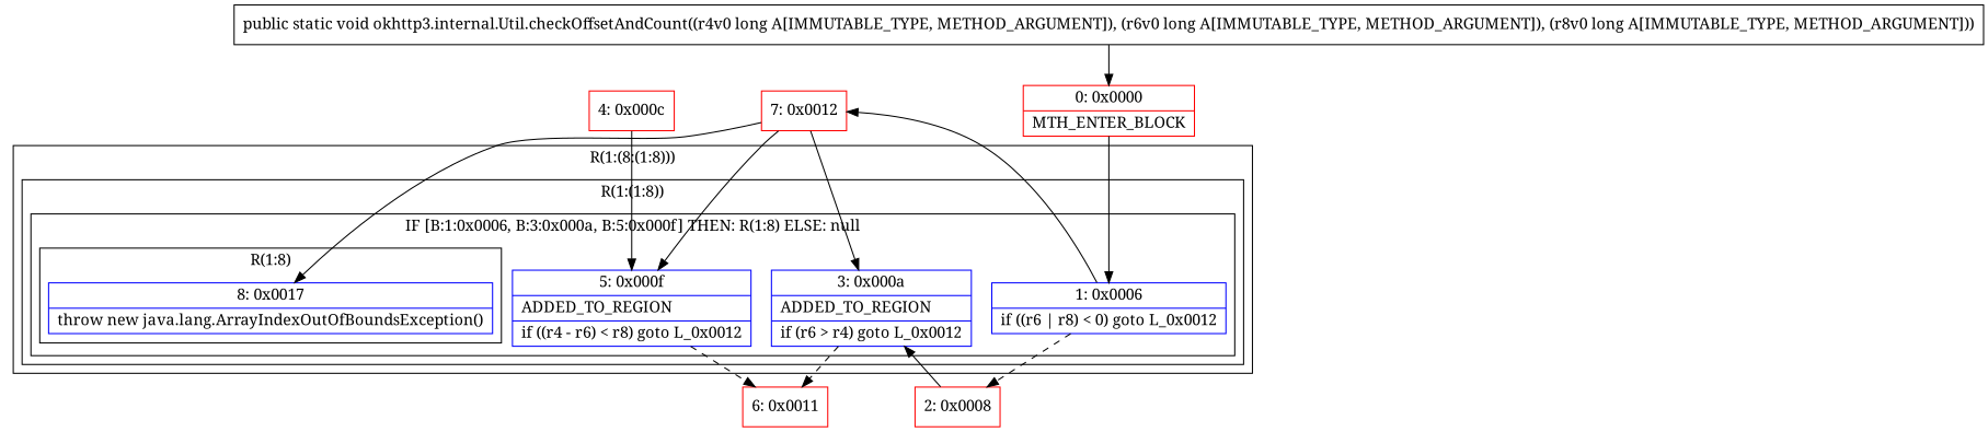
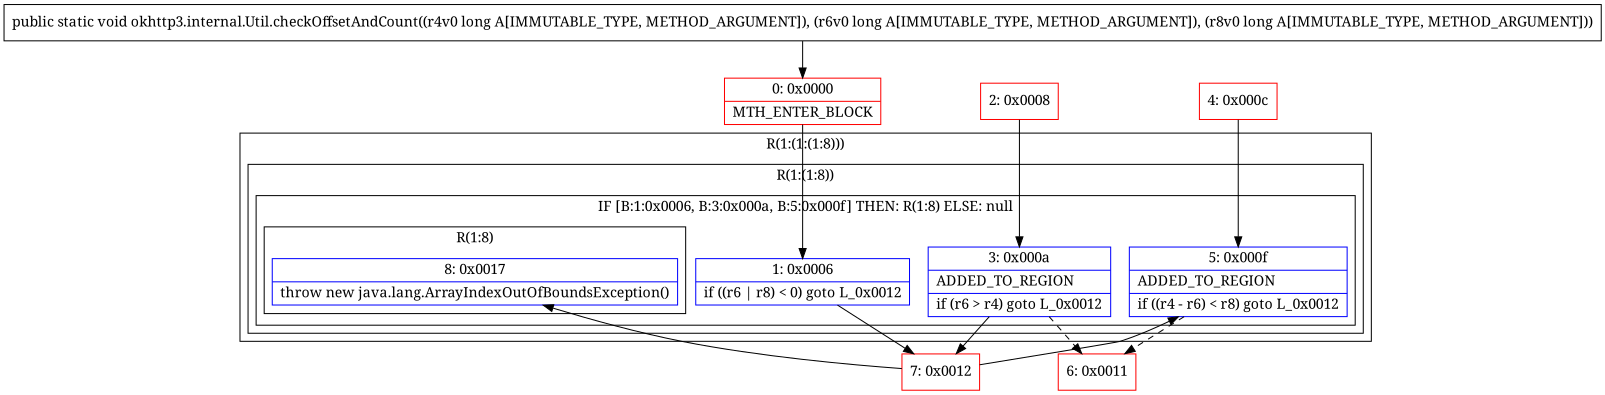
  digraph {
    fontname="Noto Serif"
    node [color=red fontname="Noto Serif" shape=record]
    edge [fontname="Noto Serif"]
    n1 [color=blue label="{8\:\ 0x0017|throw new java.lang.ArrayIndexOutOfBoundsException()\l}"]
    n2 [color=blue label="{1\:\ 0x0006|if ((r6 \| r8) \< 0) goto L_0x0012\l}"]
    n3 [color=blue label="{3\:\ 0x000a|ADDED_TO_REGION\l|if (r6 \> r4) goto L_0x0012\l}"]
    n4 [color=blue label="{5\:\ 0x000f|ADDED_TO_REGION\l|if ((r4 \- r6) \< r8) goto L_0x0012\l}"]
    n5 [label="{2\:\ 0x0008}"]
    n6 [label="{7\:\ 0x0012}"]
    n7 [label="{6\:\ 0x0011}"]
    n8 [label="{4\:\ 0x000c}"]
    n9 [label="{0\:\ 0x0000|MTH_ENTER_BLOCK\l}"]
    n10 [label="{public static void okhttp3.internal.Util.checkOffsetAndCount((r4v0 long A[IMMUTABLE_TYPE, METHOD_ARGUMENT]), (r6v0 long A[IMMUTABLE_TYPE, METHOD_ARGUMENT]), (r8v0 long A[IMMUTABLE_TYPE, METHOD_ARGUMENT])) }" color=""]
    subgraph cluster_1 {
-     label="R(1:(8:(1:8)))"
+     label="R(1:(1:(1:8)))"
      subgraph cluster_2 {
        label="R(1:(1:8))"
        subgraph cluster_3 {
          label="IF [B:1:0x0006, B:3:0x000a, B:5:0x000f] THEN: R(1:8) ELSE: null"
          n2
          n3
          n4
          subgraph cluster_4 {
            label="R(1:8)"
            n1
          }
        }
      }
    }
-   n2 -> n5 [style=dashed]
    n2 -> n6
-   n6 -> n3
+   n3 -> n6
    n3 -> n7 [style=dashed]
    n4 -> n7 [style=dashed]
    n5 -> n3
    n6 -> n1
    n6 -> n4
    n8 -> n4
    n9 -> n2
    n10 -> n9
  }
